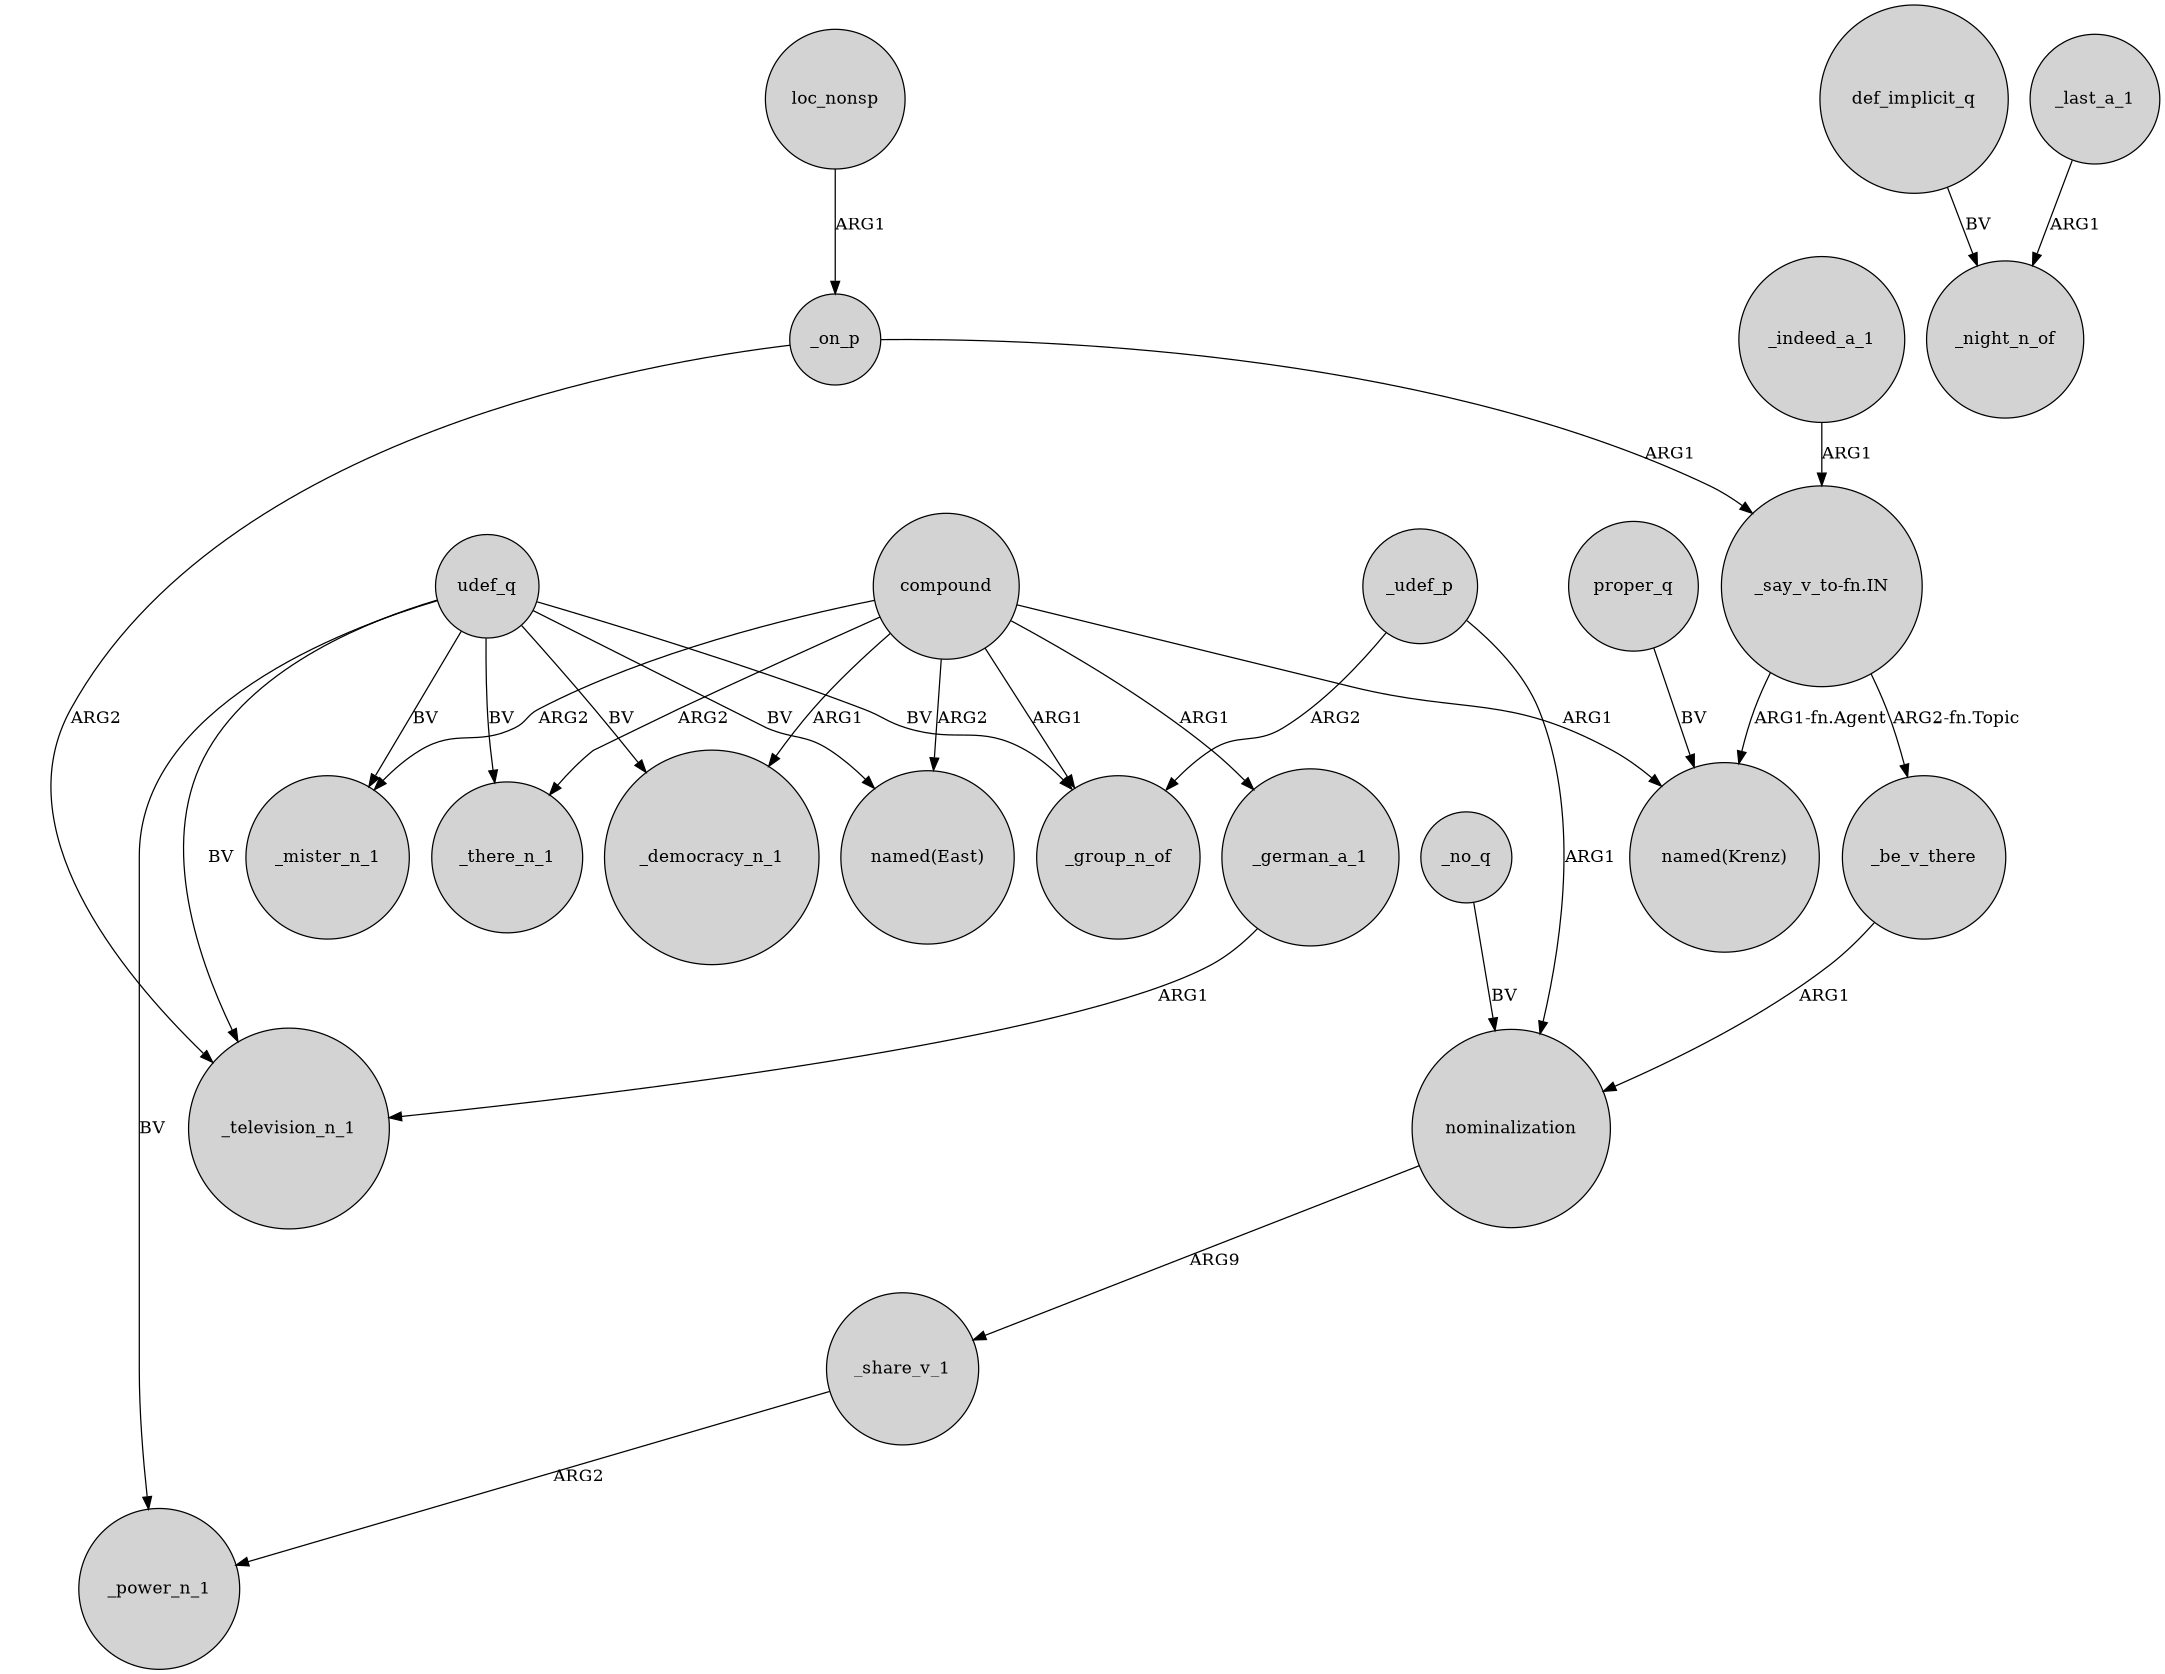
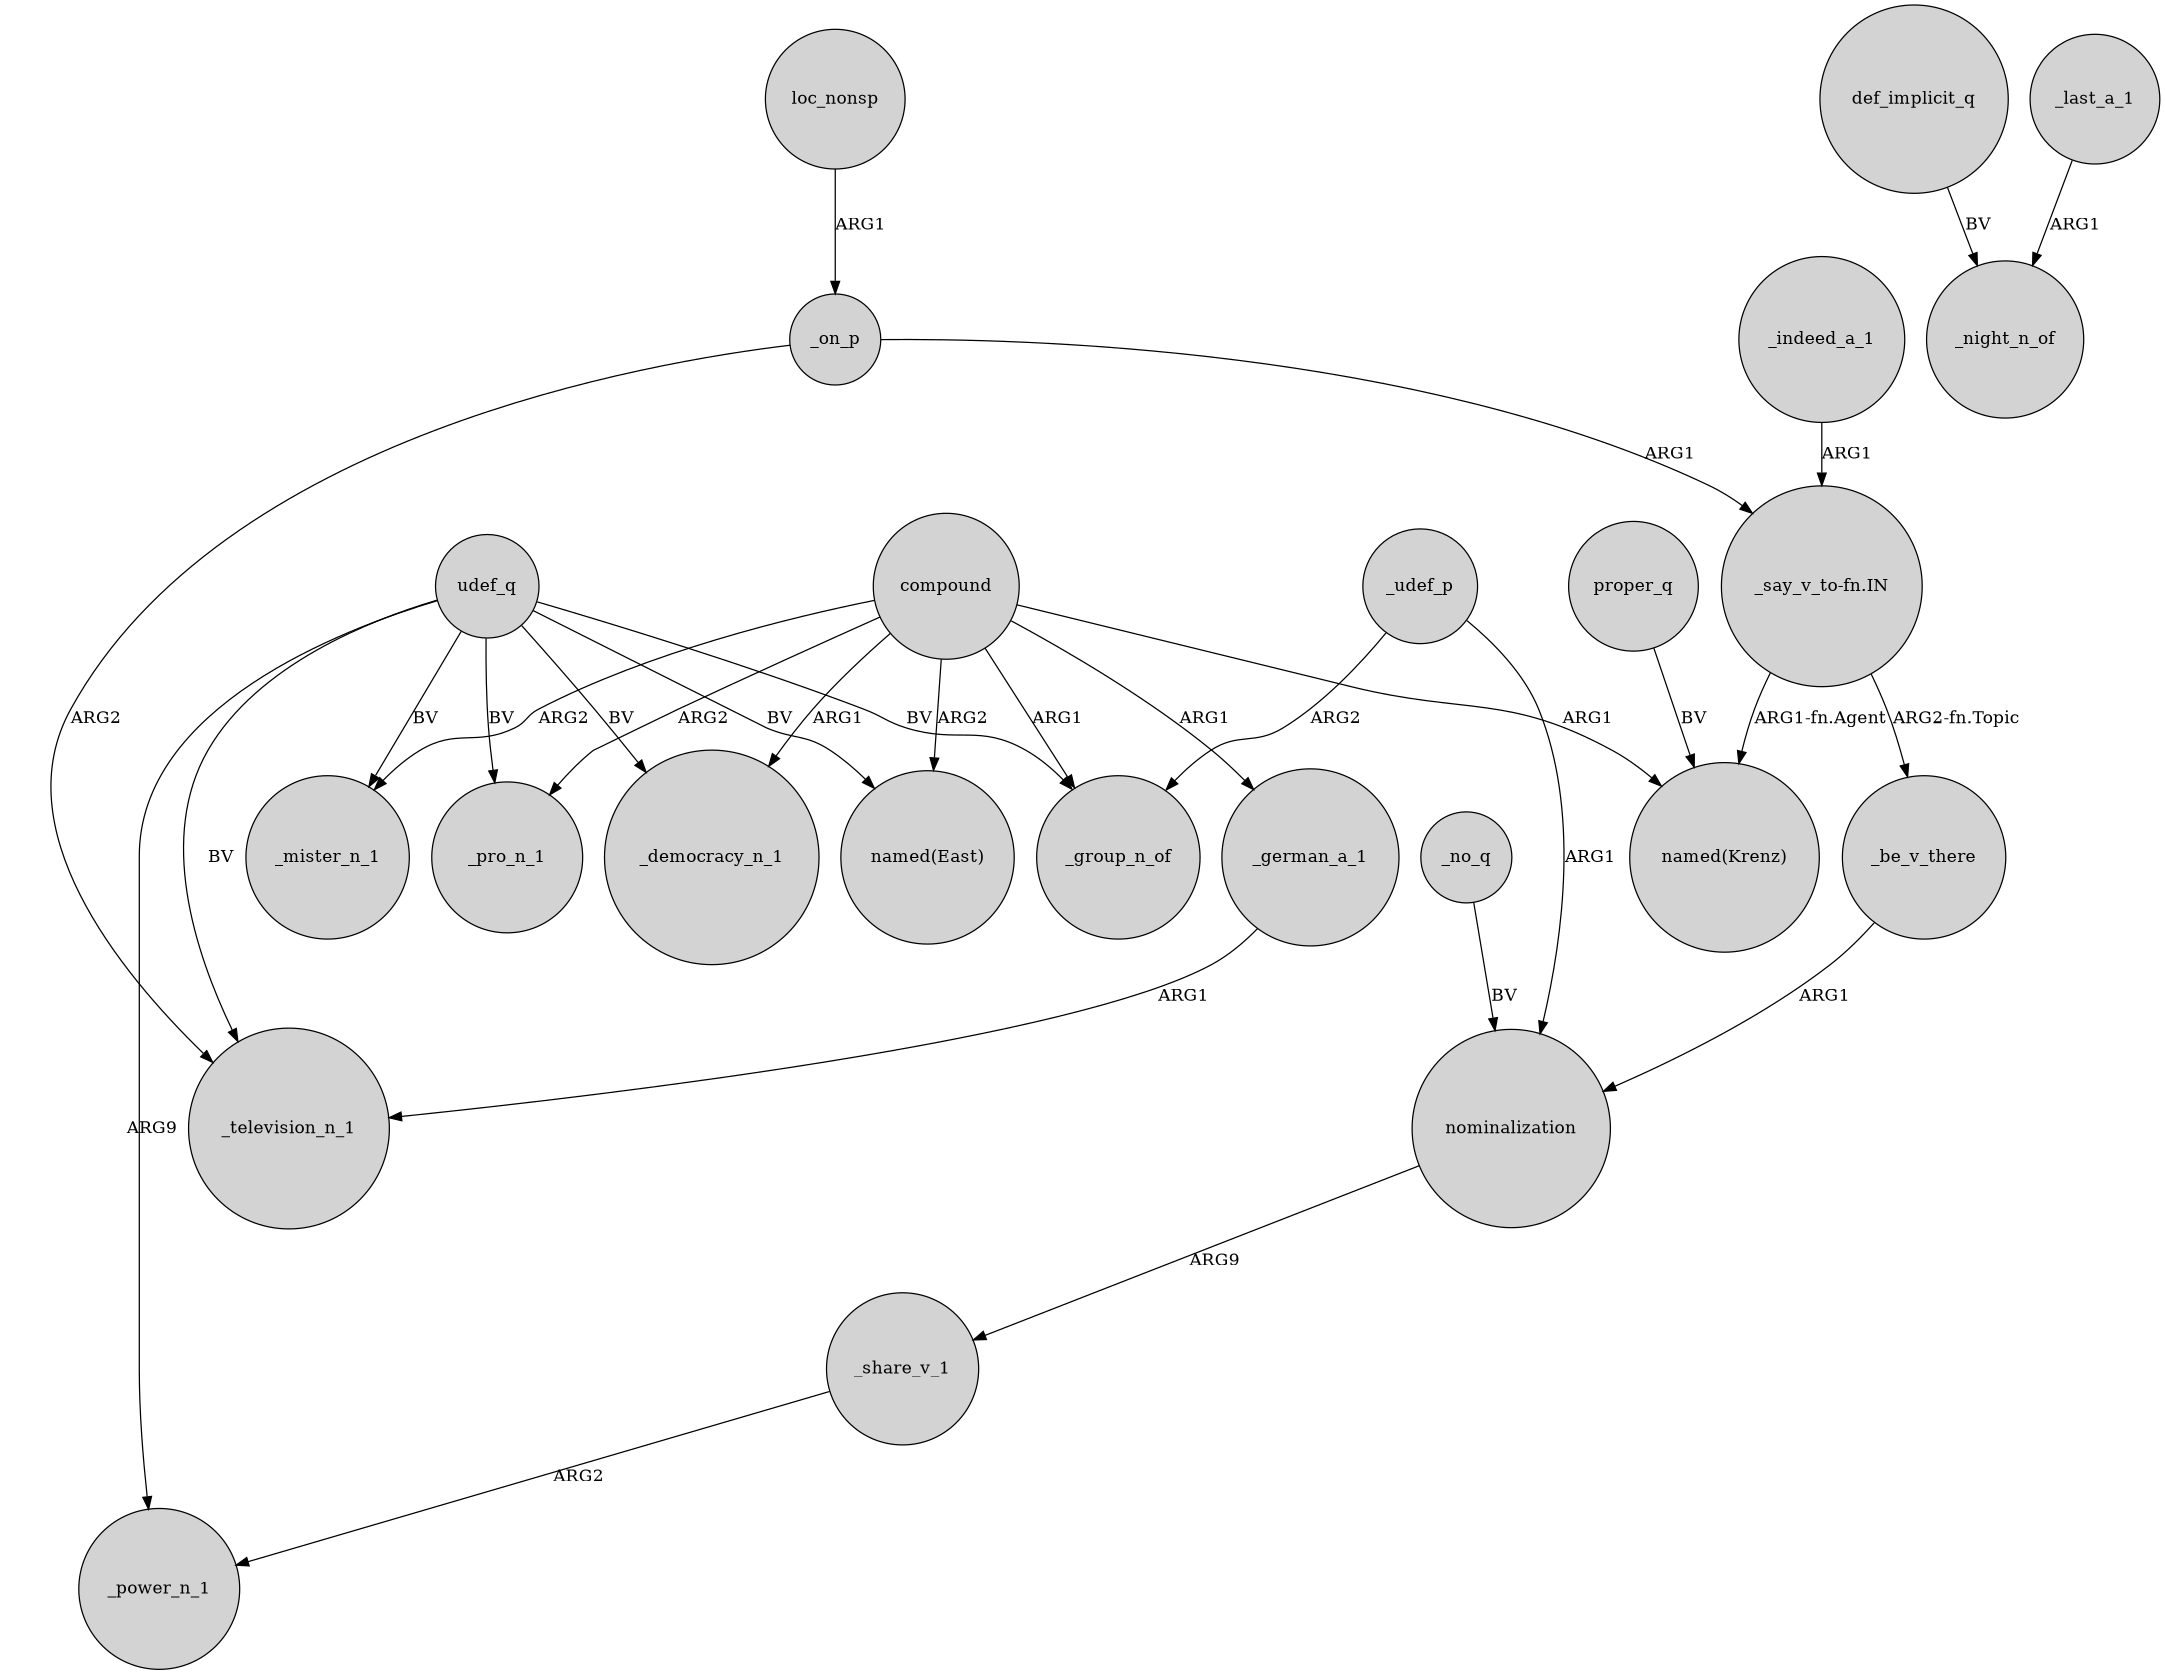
  digraph {
    node [shape=circle style=filled]
    _on_p
    "_say_v_to-fn.IN"
    _television_n_1
    "named(Krenz)"
    _be_v_there
    nominalization
    def_implicit_q
    _night_n_of
    udef_q
    _power_n_1
    _mister_n_1
-   _pro_n_1 [label=_there_n_1]
+   _pro_n_1
    "named(East)"
    _group_n_of
    _democracy_n_1
    _german_a_1
    _share_v_1
    compound
    proper_q
    _no_q
    loc_nonsp
    n22 [label=_udef_p]
    _indeed_a_1
    _last_a_1
    _on_p -> "_say_v_to-fn.IN" [label=ARG1]
    _on_p -> _television_n_1 [label=ARG2]
    "_say_v_to-fn.IN" -> "named(Krenz)" [label="ARG1-fn.Agent"]
    "_say_v_to-fn.IN" -> _be_v_there [label="ARG2-fn.Topic"]
    _be_v_there -> nominalization [label=ARG1]
    nominalization -> _share_v_1 [label=ARG9]
    def_implicit_q -> _night_n_of [label=BV]
    udef_q -> _television_n_1 [label=BV]
-   udef_q -> _power_n_1 [label=BV]
+   udef_q -> _power_n_1 [label=ARG9]
    udef_q -> _mister_n_1 [label=BV]
    udef_q -> _pro_n_1 [label=BV]
    udef_q -> "named(East)" [label=BV]
    udef_q -> _group_n_of [label=BV]
    udef_q -> _democracy_n_1 [label=BV]
    _german_a_1 -> _television_n_1 [label=ARG1]
    _share_v_1 -> _power_n_1 [label=ARG2]
    compound -> "named(Krenz)" [label=ARG1]
    compound -> _mister_n_1 [label=ARG2]
    compound -> _pro_n_1 [label=ARG2]
    compound -> "named(East)" [label=ARG2]
    compound -> _group_n_of [label=ARG1]
    compound -> _democracy_n_1 [label=ARG1]
    compound -> _german_a_1 [label=ARG1]
    proper_q -> "named(Krenz)" [label=BV]
    _no_q -> nominalization [label=BV]
    loc_nonsp -> _on_p [label=ARG1]
    n22 -> nominalization [label=ARG1]
    n22 -> _group_n_of [label=ARG2]
    _indeed_a_1 -> "_say_v_to-fn.IN" [label=ARG1]
    _last_a_1 -> _night_n_of [label=ARG1]
  }
